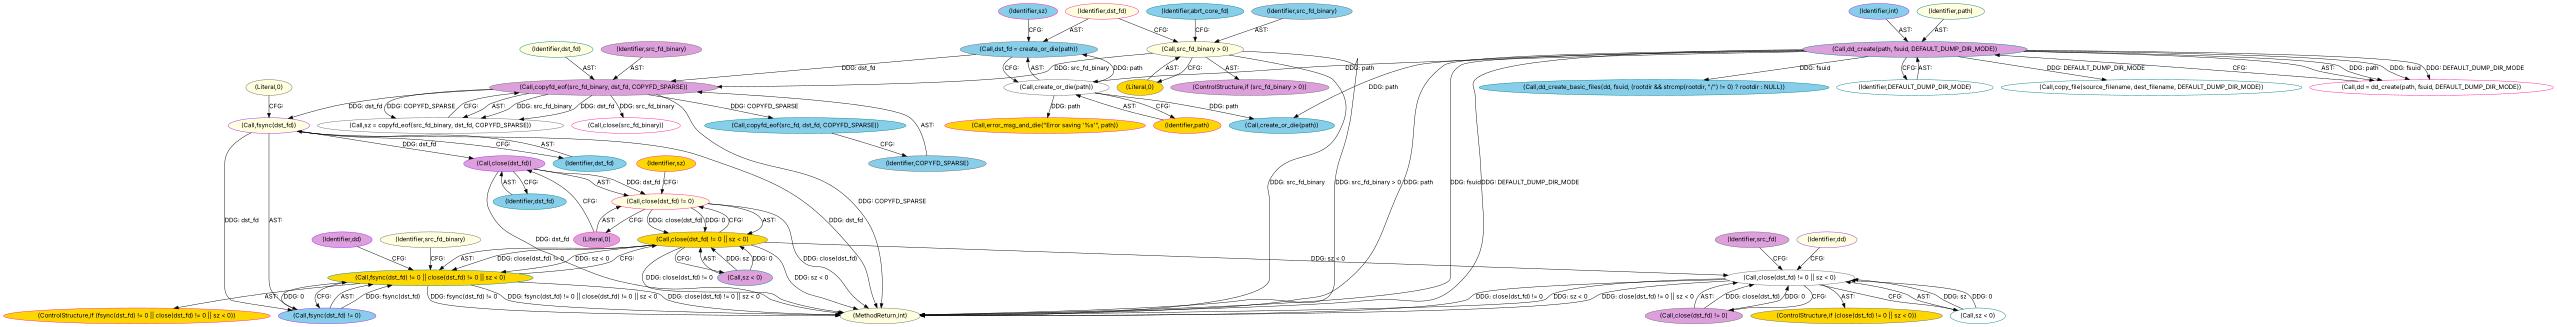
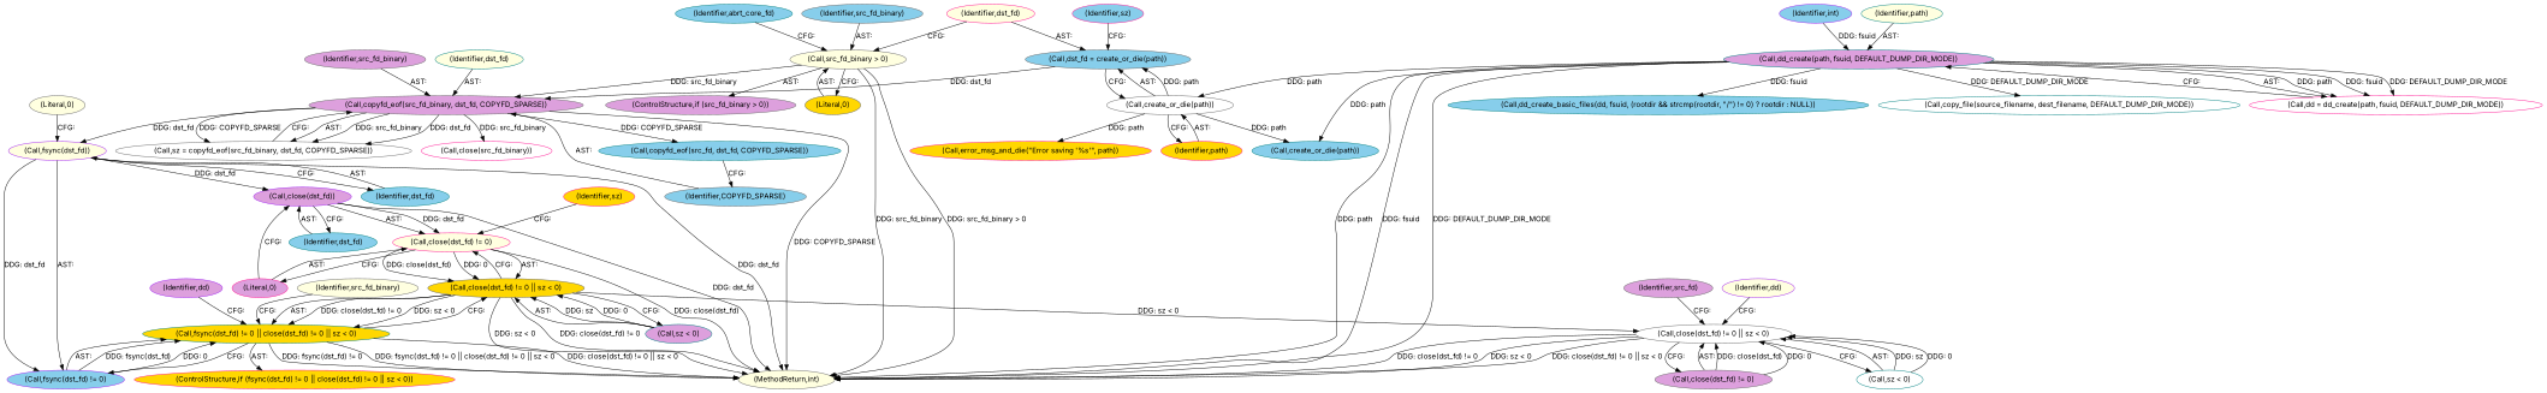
  digraph {
    fontname=Inter
    node [color=gray40 fillcolor=skyblue fontname=Inter style=filled]
    edge [fontname=Inter]
    n1 [color=purple fillcolor=plum label="(Call,close(dst_fd))"]
    n2 [color=deeppink fillcolor=lightyellow label="(Call,close(dst_fd) != 0)"]
    n3 [color=teal label="(Identifier,dst_fd)"]
    n4 [fillcolor=lightyellow label="(MethodReturn,int)"]
    n5 [fillcolor=gold label="(Call,close(dst_fd) != 0 || sz < 0)"]
    n6 [color=deeppink fillcolor=plum label="(Literal,0)"]
    n7 [color=purple fillcolor=lightyellow label="(Call,fsync(dst_fd))"]
    n8 [color=purple label="(Call,fsync(dst_fd) != 0)"]
    n9 [color=teal label="(Identifier,dst_fd)"]
    n10 [color=teal fillcolor=gold label="(Call,fsync(dst_fd) != 0 || close(dst_fd) != 0 || sz < 0)"]
    n11 [fillcolor=plum label="(Call,copyfd_eof(src_fd_binary, dst_fd, COPYFD_SPARSE))"]
    n12 [color=teal label="(Call,copyfd_eof(src_fd, dst_fd, COPYFD_SPARSE))"]
    n13 [fillcolor=white label="(Call,sz = copyfd_eof(src_fd_binary, dst_fd, COPYFD_SPARSE))"]
    n14 [color=deeppink fillcolor=white label="(Call,close(src_fd_binary))"]
    n15 [label="(Identifier,COPYFD_SPARSE)"]
    n16 [fillcolor=lightyellow label="(Call,src_fd_binary > 0)"]
    n17 [fillcolor=plum label="(ControlStructure,if (src_fd_binary > 0))"]
    n18 [fillcolor=gold label="(Literal,0)"]
    n19 [label="(Call,dst_fd = create_or_die(path))"]
    n20 [fillcolor=white label="(Call,create_or_die(path))"]
    n21 [color=teal label="(Call,create_or_die(path))"]
    n22 [color=deeppink fillcolor=gold label="(Identifier,path)"]
    n23 [color=deeppink fillcolor=gold label="(Call,error_msg_and_die(\"Error saving '%s'\", path))"]
    n24 [color=teal fillcolor=plum label="(Call,dd_create(path, fsuid, DEFAULT_DUMP_DIR_MODE))"]
    n25 [color=teal label="(Call,dd_create_basic_files(dd, fsuid, (rootdir && strcmp(rootdir, \"/\") != 0) ? rootdir : NULL))"]
-   n26 [color=teal fillcolor=white label="(Identifier,DEFAULT_DUMP_DIR_MODE)"]
    n27 [color=teal fillcolor=white label="(Call,copy_file(source_filename, dest_filename, DEFAULT_DUMP_DIR_MODE))"]
    n28 [color=deeppink fillcolor=white label="(Call,dd = dd_create(path, fsuid, DEFAULT_DUMP_DIR_MODE))"]
    n29 [fillcolor=white label="(Call,close(dst_fd) != 0 || sz < 0)"]
    n30 [color=teal fillcolor=plum label="(Call,sz < 0)"]
    n31 [color=deeppink fillcolor=gold label="(ControlStructure,if (fsync(dst_fd) != 0 || close(dst_fd) != 0 || sz < 0))"]
    n32 [color=teal fillcolor=white label="(Call,sz < 0)"]
    n33 [fillcolor=plum label="(Call,close(dst_fd) != 0)"]
-   n34 [fillcolor=gold label="(ControlStructure,if (close(dst_fd) != 0 || sz < 0))"]
    n35 [color=teal fillcolor=lightyellow label="(Identifier,path)"]
    n36 [color=deeppink fillcolor=lightyellow label="(Identifier,dst_fd)"]
    n37 [fillcolor=lightyellow label="(Identifier,src_fd_binary)"]
    n38 [color=purple fillcolor=lightyellow label="(Identifier,dd)"]
    n39 [color=teal fillcolor=lightyellow label="(Identifier,dst_fd)"]
    n40 [color=deeppink fillcolor=gold label="(Identifier,sz)"]
    n41 [color=deeppink label="(Identifier,sz)"]
    n42 [fillcolor=lightyellow label="(Literal,0)"]
    n43 [color=teal label="(Identifier,abrt_core_fd)"]
    n44 [color=purple label="(Identifier,int)"]
    n45 [fillcolor=plum label="(Identifier,src_fd)"]
    n46 [label="(Identifier,src_fd_binary)"]
    n47 [color=purple fillcolor=plum label="(Identifier,dd)"]
    n48 [fillcolor=plum label="(Identifier,src_fd_binary)"]
    n1 -> n2 [label="AST: "]
    n1 -> n2 [label="DDG: dst_fd"]
    n1 -> n3 [label="CFG: "]
    n1 -> n4 [label="DDG: dst_fd"]
    n2 -> n4 [label="DDG: close(dst_fd)"]
    n2 -> n5 [label="AST: "]
    n2 -> n5 [label="DDG: close(dst_fd)"]
    n2 -> n5 [label="DDG: 0"]
    n2 -> n6 [label="CFG: "]
    n3 -> n1 [label="AST: "]
    n5 -> n2 [label="CFG: "]
    n5 -> n4 [label="DDG: close(dst_fd) != 0"]
    n5 -> n4 [label="DDG: sz < 0"]
    n5 -> n10 [label="AST: "]
    n5 -> n10 [label="DDG: close(dst_fd) != 0"]
    n5 -> n10 [label="DDG: sz < 0"]
    n5 -> n29 [label="DDG: sz < 0"]
    n5 -> n30 [label="CFG: "]
    n6 -> n1 [label="CFG: "]
    n6 -> n2 [label="AST: "]
    n7 -> n1 [label="DDG: dst_fd"]
    n7 -> n4 [label="DDG: dst_fd"]
    n7 -> n8 [label="AST: "]
    n7 -> n8 [label="DDG: dst_fd"]
    n7 -> n9 [label="CFG: "]
    n8 -> n10 [label="AST: "]
    n8 -> n10 [label="DDG: fsync(dst_fd)"]
    n8 -> n10 [label="DDG: 0"]
    n9 -> n7 [label="AST: "]
    n10 -> n4 [label="DDG: fsync(dst_fd) != 0"]
    n10 -> n4 [label="DDG: fsync(dst_fd) != 0 || close(dst_fd) != 0 || sz < 0"]
    n10 -> n4 [label="DDG: close(dst_fd) != 0 || sz < 0"]
    n10 -> n5 [label="CFG: "]
    n10 -> n8 [label="CFG: "]
    n10 -> n31 [label="AST: "]
    n11 -> n4 [label="DDG: COPYFD_SPARSE"]
    n11 -> n7 [label="DDG: dst_fd"]
    n11 -> n12 [label="DDG: COPYFD_SPARSE"]
    n11 -> n13 [label="AST: "]
    n11 -> n13 [label="DDG: src_fd_binary"]
    n11 -> n13 [label="DDG: dst_fd"]
    n11 -> n13 [label="DDG: COPYFD_SPARSE"]
    n11 -> n14 [label="DDG: src_fd_binary"]
    n12 -> n15 [label="CFG: "]
    n13 -> n11 [label="CFG: "]
    n15 -> n11 [label="AST: "]
    n16 -> n4 [label="DDG: src_fd_binary"]
    n16 -> n4 [label="DDG: src_fd_binary > 0"]
    n16 -> n11 [label="DDG: src_fd_binary"]
    n16 -> n17 [label="AST: "]
    n16 -> n18 [label="CFG: "]
    n18 -> n16 [label="AST: "]
    n19 -> n11 [label="DDG: dst_fd"]
    n19 -> n20 [label="CFG: "]
    n20 -> n19 [label="AST: "]
    n20 -> n19 [label="DDG: path"]
    n20 -> n21 [label="DDG: path"]
    n20 -> n22 [label="CFG: "]
    n20 -> n23 [label="DDG: path"]
    n22 -> n20 [label="AST: "]
    n24 -> n4 [label="DDG: path"]
    n24 -> n4 [label="DDG: fsuid"]
    n24 -> n4 [label="DDG: DEFAULT_DUMP_DIR_MODE"]
    n24 -> n20 [label="DDG: path"]
    n24 -> n21 [label="DDG: path"]
    n24 -> n25 [label="DDG: fsuid"]
-   n24 -> n26 [label="CFG: "]
    n24 -> n27 [label="DDG: DEFAULT_DUMP_DIR_MODE"]
    n24 -> n28 [label="AST: "]
    n24 -> n28 [label="DDG: path"]
    n24 -> n28 [label="DDG: fsuid"]
    n24 -> n28 [label="DDG: DEFAULT_DUMP_DIR_MODE"]
-   n26 -> n24 [label="AST: "]
    n28 -> n24 [label="CFG: "]
    n29 -> n4 [label="DDG: close(dst_fd) != 0"]
    n29 -> n4 [label="DDG: sz < 0"]
    n29 -> n4 [label="DDG: close(dst_fd) != 0 || sz < 0"]
    n29 -> n32 [label="CFG: "]
    n29 -> n33 [label="CFG: "]
-   n29 -> n34 [label="AST: "]
    n30 -> n5 [label="AST: "]
    n30 -> n5 [label="DDG: sz"]
    n30 -> n5 [label="DDG: 0"]
    n32 -> n29 [label="AST: "]
    n32 -> n29 [label="DDG: sz"]
    n32 -> n29 [label="DDG: 0"]
    n33 -> n29 [label="AST: "]
    n33 -> n29 [label="DDG: close(dst_fd)"]
    n33 -> n29 [label="DDG: 0"]
    n35 -> n24 [label="AST: "]
    n36 -> n16 [label="CFG: "]
    n36 -> n19 [label="AST: "]
    n37 -> n10 [label="CFG: "]
    n38 -> n29 [label="CFG: "]
    n39 -> n11 [label="AST: "]
    n40 -> n2 [label="CFG: "]
    n41 -> n19 [label="CFG: "]
    n42 -> n7 [label="CFG: "]
    n43 -> n16 [label="CFG: "]
-   n44 -> n24 [label="AST: "]
+   n44 -> n24 [label="DDG: fsuid"]
    n45 -> n29 [label="CFG: "]
    n46 -> n16 [label="AST: "]
    n47 -> n10 [label="CFG: "]
    n48 -> n11 [label="AST: "]
  }
